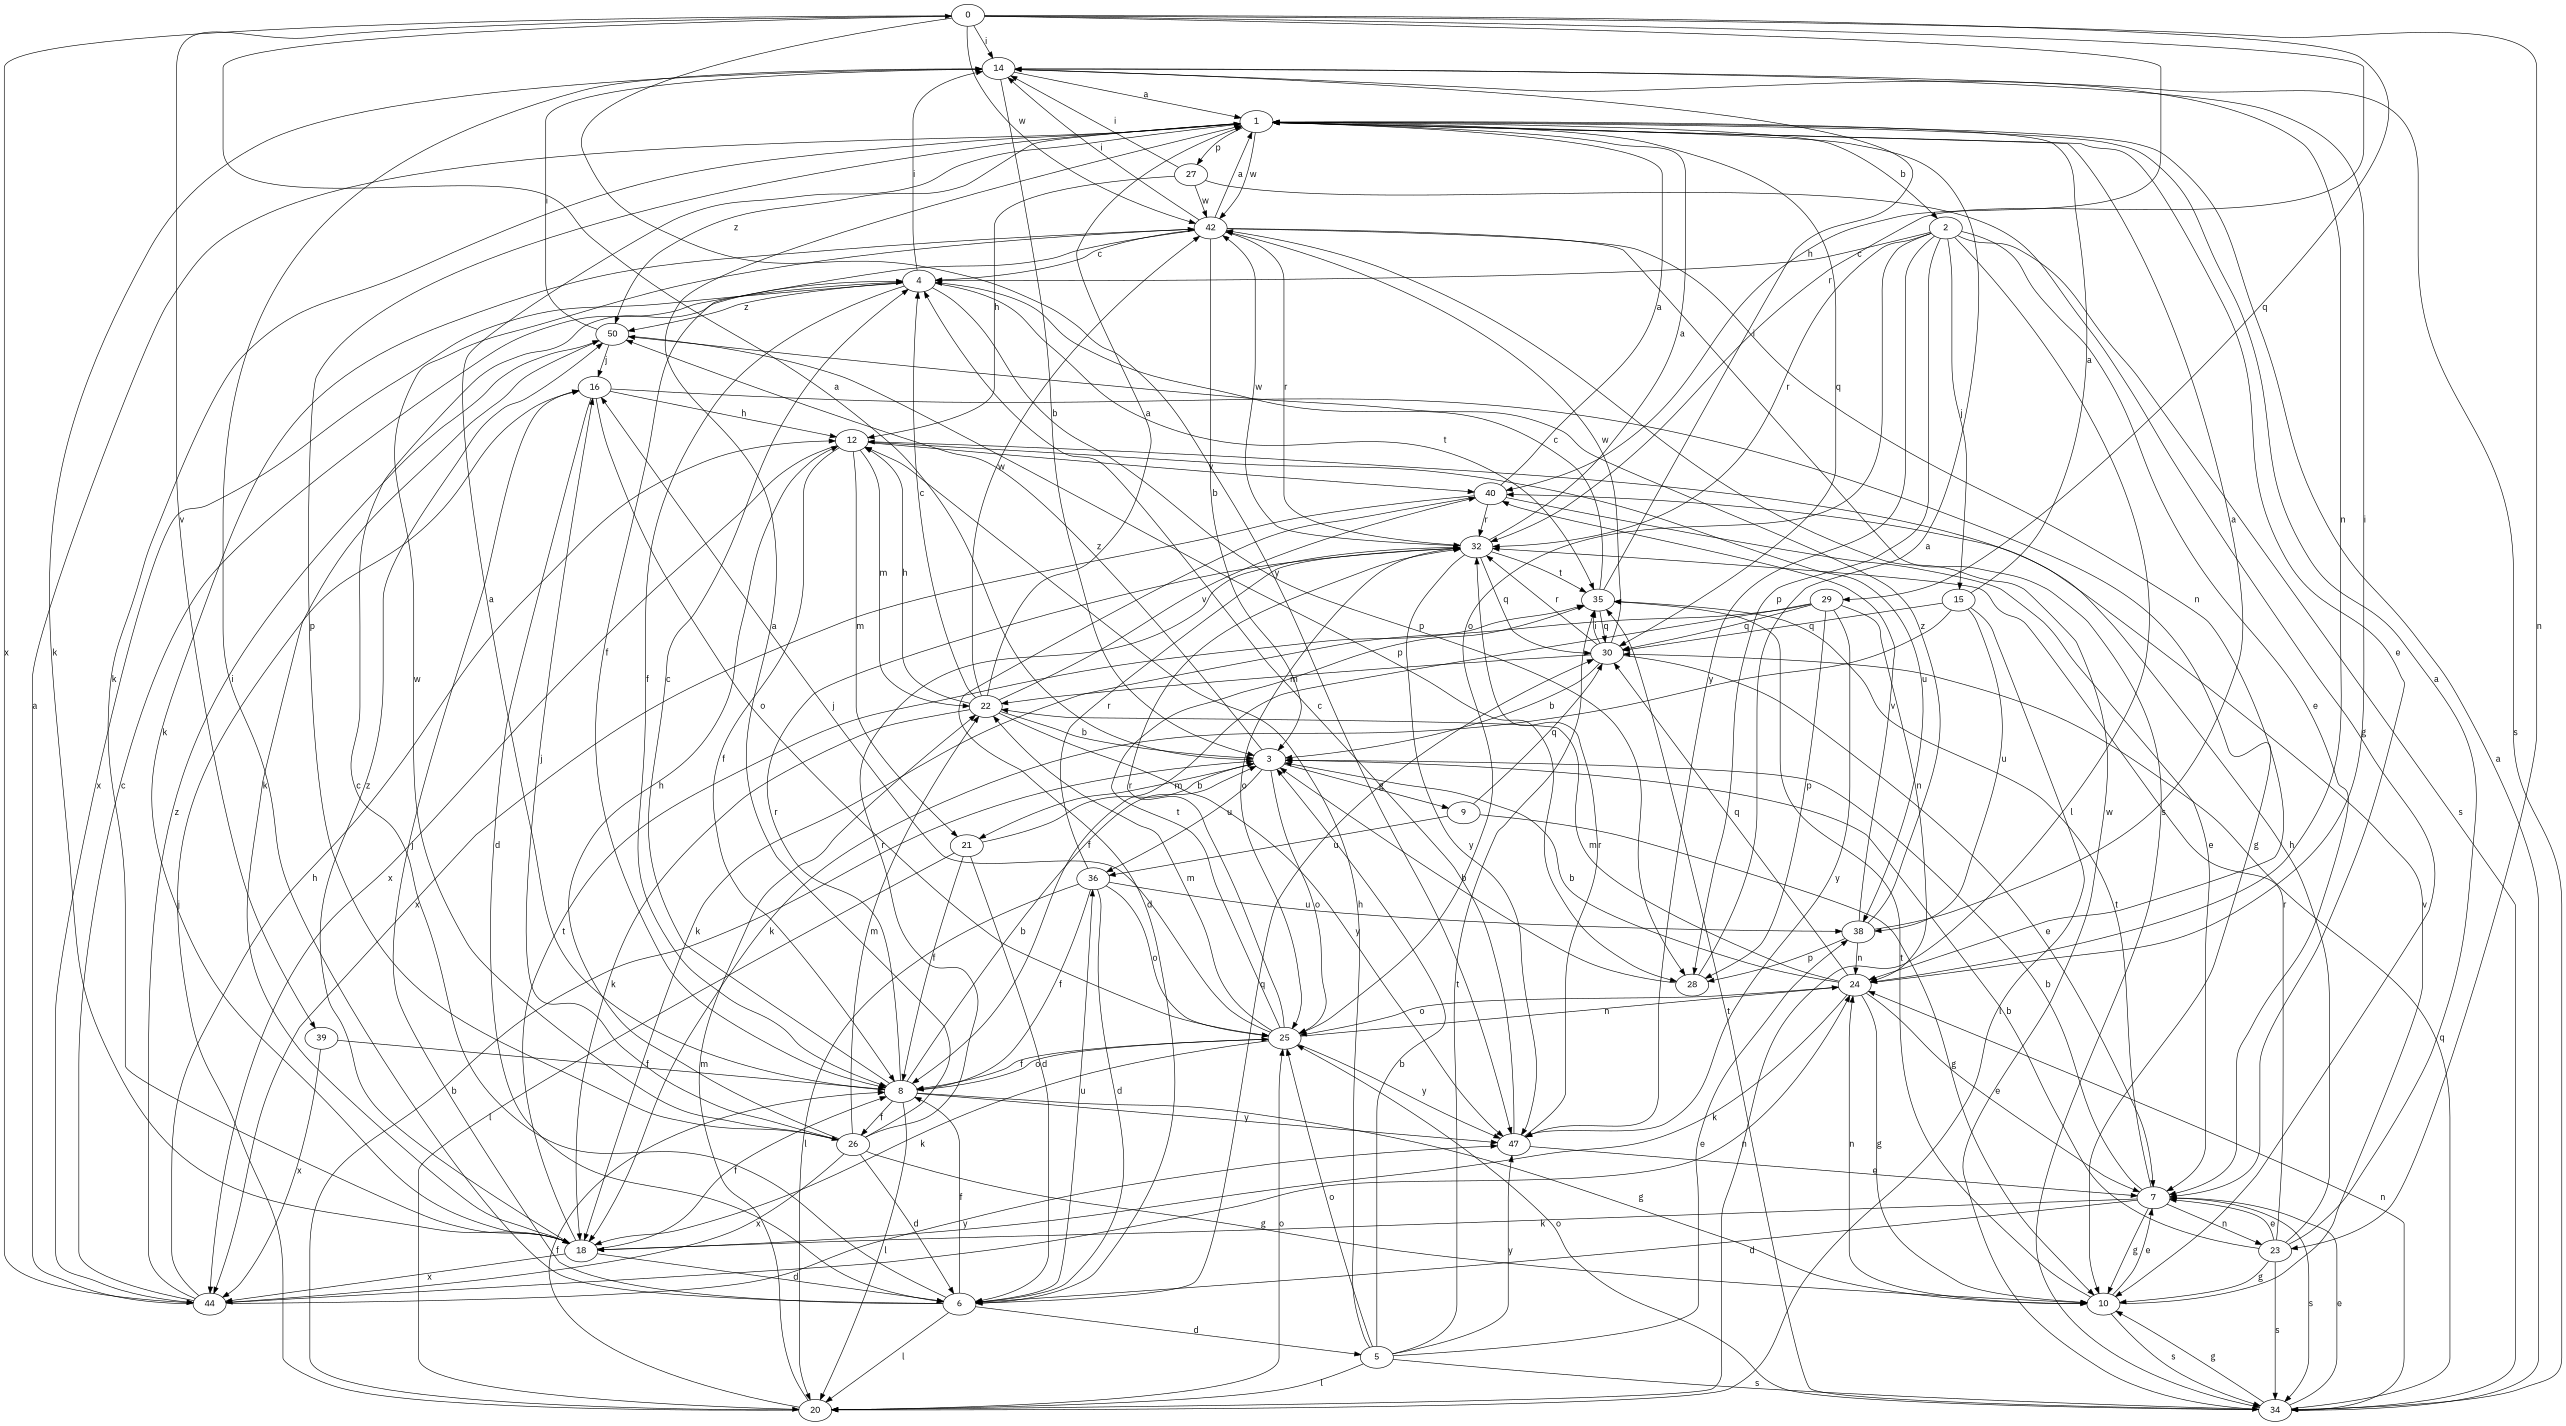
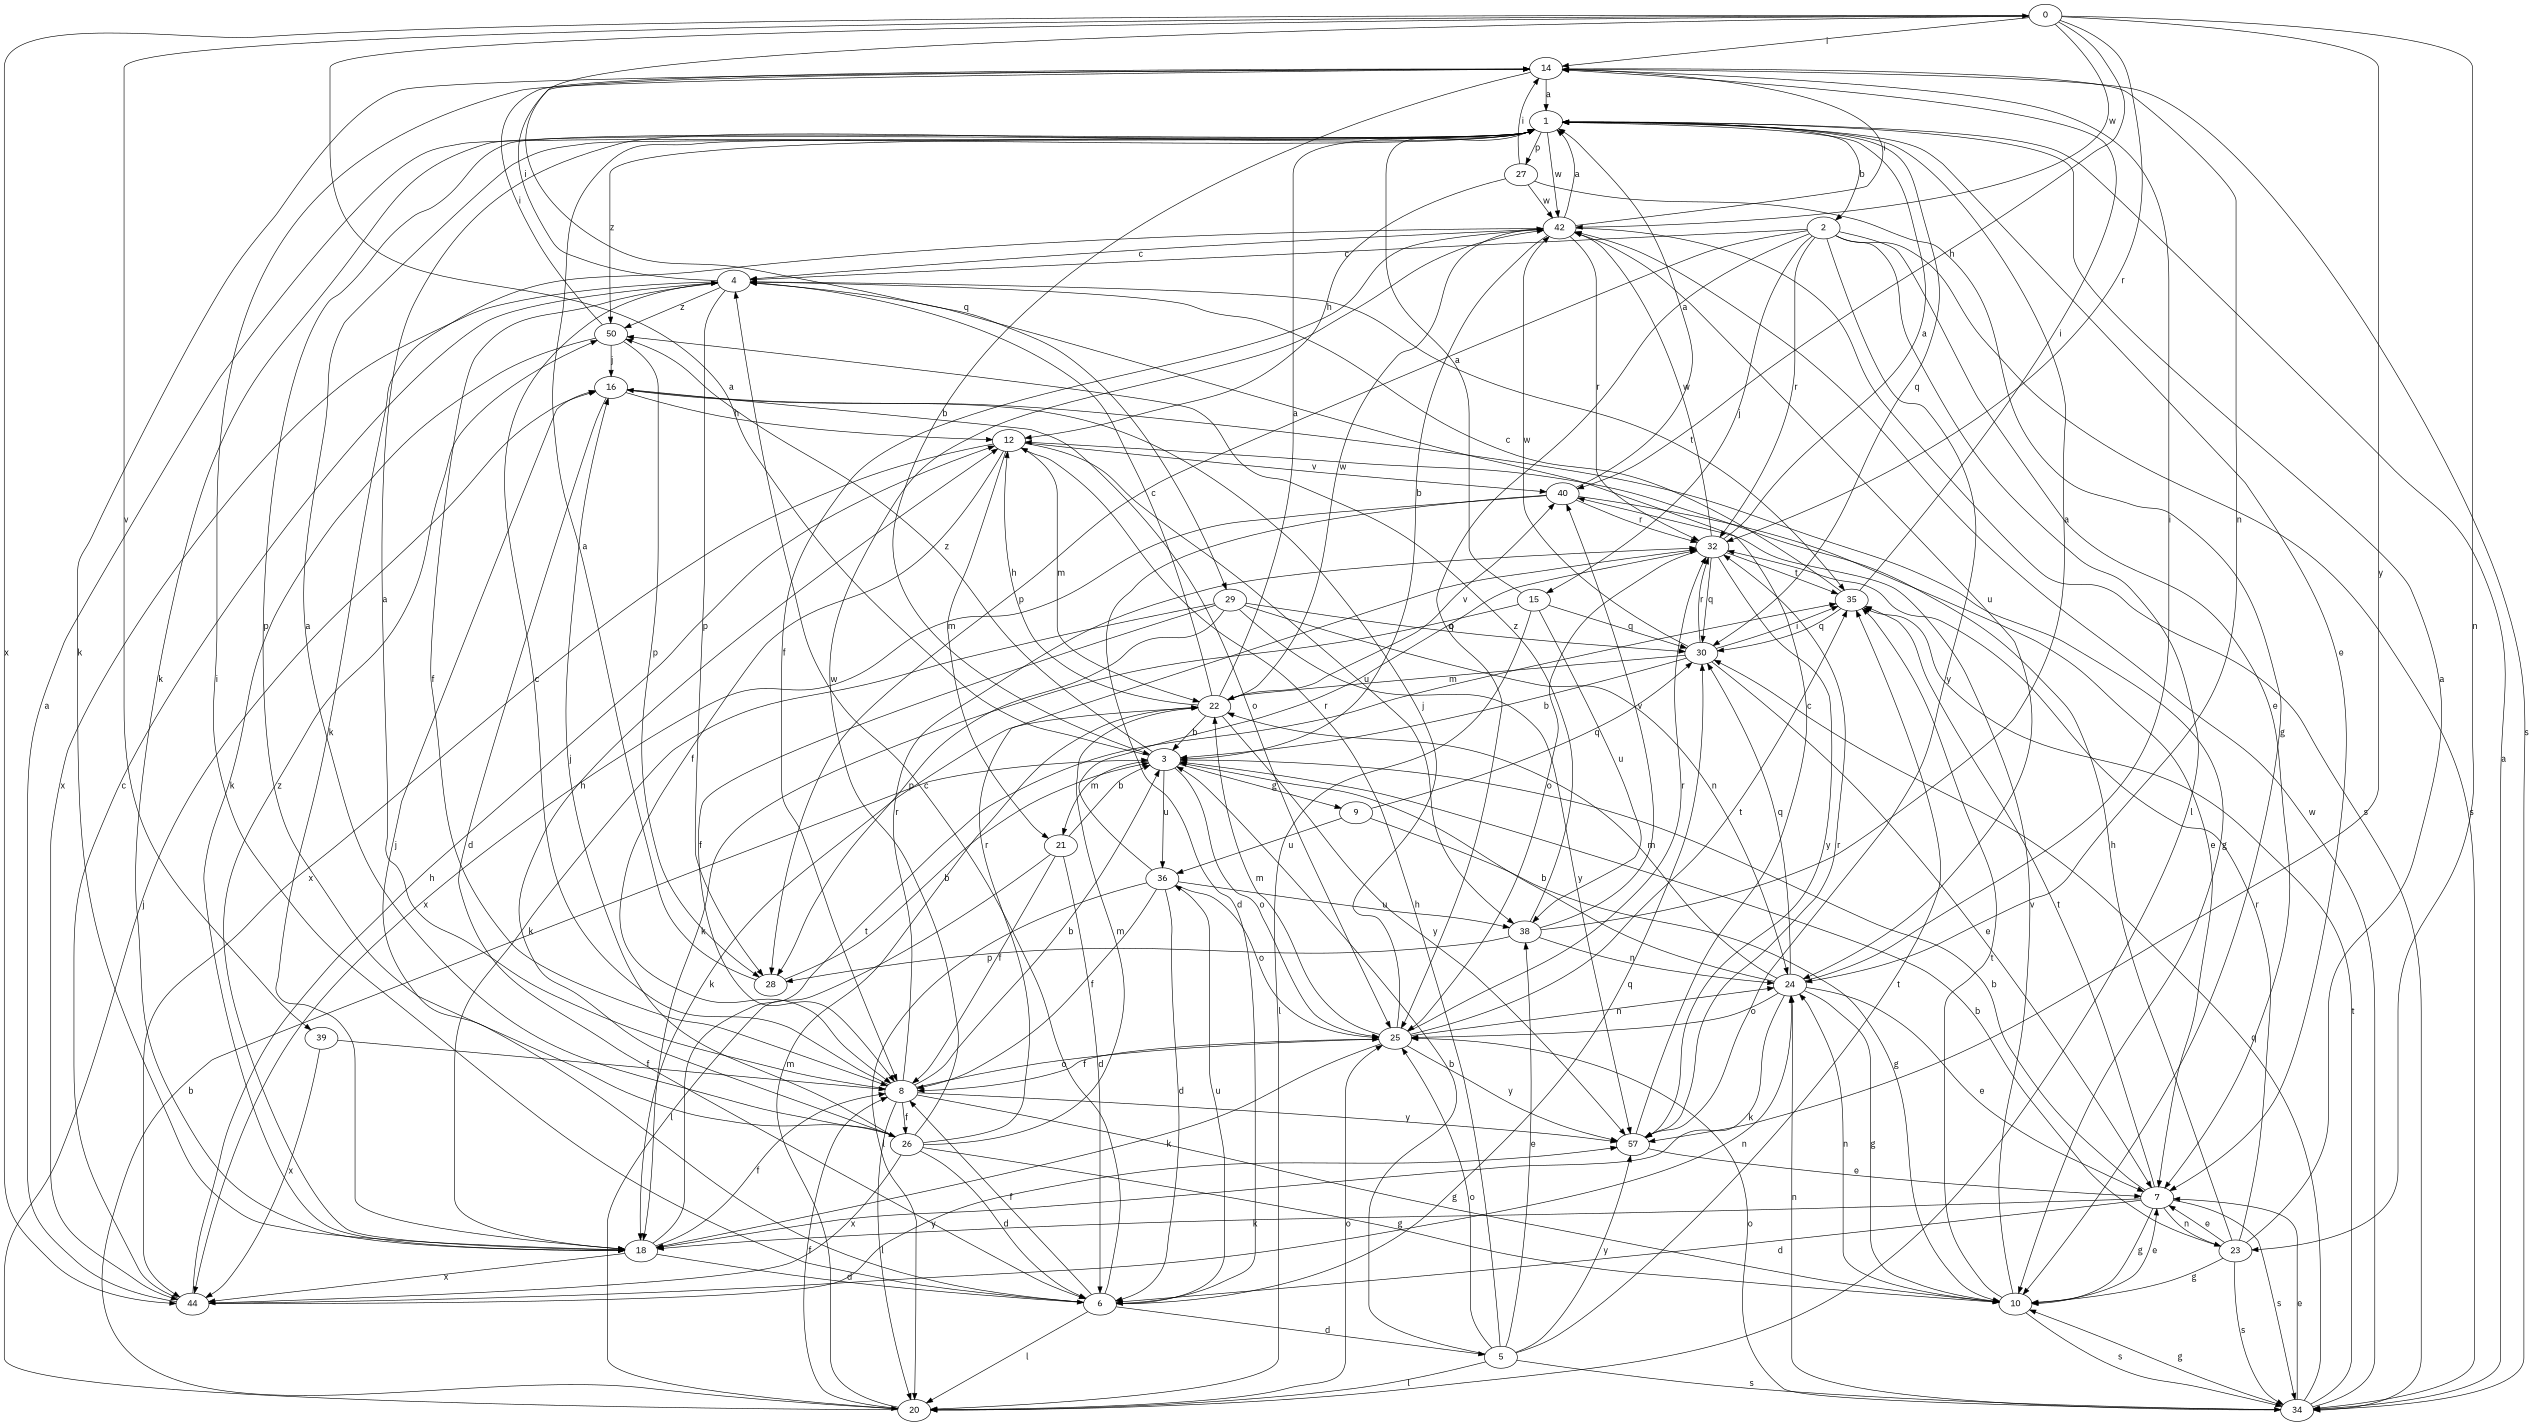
  strict digraph {
    fontname="IBM Plex Sans"
    node [fontname="IBM Plex Sans"]
    edge [fontname="IBM Plex Sans"]
    0
    14
    23
    29
    32
    39
    40
    42
    44
-   47
+   47 [label=57]
    1
    18
    34
    3
    24
    7
    12
    10
    30
    28
    8
    25
    35
    6
    4
    50
    2
    26
    27
    15
    20
    16
    22
    38
    9
    21
    36
    5
    0 -> 14 [label=i]
    0 -> 23 [label=n]
    0 -> 29 [label=q]
    0 -> 32 [label=r]
    0 -> 39 [label=v]
    0 -> 40 [label=h]
    0 -> 42 [label=w]
    0 -> 44 [label=x]
    0 -> 47 [label=y]
    14 -> 1 [label=a]
    14 -> 18 [label=k]
    14 -> 34 [label=s]
    14 -> 3 [label=b]
    14 -> 24 [label=n]
    23 -> 32 [label=r]
    23 -> 1 [label=a]
    23 -> 34 [label=s]
    23 -> 3 [label=b]
    23 -> 7 [label=e]
    23 -> 12 [label=h]
    23 -> 10 [label=g]
    29 -> 47 [label=y]
    29 -> 18 [label=k]
    29 -> 24 [label=n]
    29 -> 30 [label=q]
    29 -> 28 [label=p]
    29 -> 8 [label=f]
    32 -> 42 [label=w]
    32 -> 47 [label=y]
    32 -> 1 [label=a]
    32 -> 30 [label=q]
    32 -> 25 [label=o]
    32 -> 35 [label=t]
    39 -> 44 [label=x]
    39 -> 8 [label=f]
    40 -> 32 [label=r]
    40 -> 44 [label=x]
    40 -> 1 [label=a]
    40 -> 7 [label=e]
    40 -> 6 [label=d]
    42 -> 14 [label=i]
    42 -> 32 [label=r]
    42 -> 1 [label=a]
    42 -> 18 [label=k]
    42 -> 34 [label=s]
    42 -> 3 [label=b]
-   42 -> 24 [label=n]
+   42 -> 24 [label=u]
    42 -> 8 [label=f]
    42 -> 4 [label=c]
    44 -> 47 [label=y]
    44 -> 1 [label=a]
    44 -> 24 [label=n]
    44 -> 12 [label=h]
    44 -> 4 [label=c]
-   44 -> 50 [label=z]
    47 -> 32 [label=r]
    47 -> 7 [label=e]
    47 -> 4 [label=c]
    1 -> 42 [label=w]
    1 -> 18 [label=k]
    1 -> 7 [label=e]
    1 -> 30 [label=q]
    1 -> 50 [label=z]
    1 -> 2 [label=b]
    1 -> 26 [label=p]
    1 -> 27 [label=p]
    18 -> 44 [label=x]
    18 -> 8 [label=f]
    18 -> 35 [label=t]
    18 -> 6 [label=d]
    18 -> 50 [label=z]
    34 -> 42 [label=w]
    34 -> 1 [label=a]
    34 -> 24 [label=n]
    34 -> 7 [label=e]
    34 -> 10 [label=g]
    34 -> 30 [label=q]
    34 -> 25 [label=o]
    34 -> 35 [label=t]
    3 -> 0 [label=a]
    3 -> 25 [label=o]
    3 -> 50 [label=z]
    3 -> 9 [label=g]
    3 -> 21 [label=m]
    3 -> 36 [label=u]
    24 -> 14 [label=i]
    24 -> 18 [label=k]
    24 -> 3 [label=b]
    24 -> 7 [label=e]
    24 -> 10 [label=g]
    24 -> 30 [label=q]
    24 -> 25 [label=o]
    24 -> 22 [label=m]
    7 -> 23 [label=n]
    7 -> 18 [label=k]
    7 -> 34 [label=s]
    7 -> 3 [label=b]
    7 -> 10 [label=g]
    7 -> 35 [label=t]
    7 -> 6 [label=d]
    12 -> 40 [label=v]
    12 -> 44 [label=x]
    12 -> 8 [label=f]
    12 -> 22 [label=m]
    12 -> 38 [label=u]
    12 -> 21 [label=m]
    10 -> 40 [label=v]
    10 -> 34 [label=s]
    10 -> 24 [label=n]
    10 -> 7 [label=e]
    10 -> 35 [label=t]
    30 -> 32 [label=r]
    30 -> 42 [label=w]
    30 -> 3 [label=b]
    30 -> 7 [label=e]
    30 -> 35 [label=i]
    30 -> 22 [label=m]
    28 -> 1 [label=a]
    28 -> 3 [label=b]
    8 -> 32 [label=r]
    8 -> 47 [label=y]
    8 -> 1 [label=a]
    8 -> 3 [label=b]
    8 -> 10 [label=g]
    8 -> 25 [label=o]
    8 -> 4 [label=c]
    8 -> 26 [label=f]
    8 -> 20 [label=l]
    25 -> 32 [label=r]
    25 -> 47 [label=y]
    25 -> 18 [label=k]
    25 -> 24 [label=n]
    25 -> 8 [label=f]
    25 -> 35 [label=t]
    25 -> 16 [label=j]
    25 -> 22 [label=m]
    35 -> 14 [label=i]
    35 -> 30 [label=q]
    35 -> 4 [label=c]
    6 -> 14 [label=i]
    6 -> 30 [label=q]
    6 -> 8 [label=f]
    6 -> 4 [label=c]
    6 -> 20 [label=l]
    6 -> 16 [label=j]
    6 -> 36 [label=u]
    6 -> 5 [label=d]
    4 -> 14 [label=i]
    4 -> 44 [label=x]
    4 -> 28 [label=p]
    4 -> 8 [label=f]
    4 -> 35 [label=t]
    4 -> 50 [label=z]
    50 -> 14 [label=i]
    50 -> 18 [label=k]
    50 -> 28 [label=p]
    50 -> 16 [label=j]
    2 -> 32 [label=r]
    2 -> 47 [label=y]
    2 -> 34 [label=s]
    2 -> 7 [label=e]
    2 -> 28 [label=p]
    2 -> 25 [label=o]
    2 -> 4 [label=c]
    2 -> 15 [label=j]
    2 -> 20 [label=l]
    26 -> 32 [label=r]
    26 -> 42 [label=w]
    26 -> 44 [label=x]
    26 -> 1 [label=a]
    26 -> 12 [label=h]
    26 -> 10 [label=g]
    26 -> 6 [label=d]
    26 -> 16 [label=j]
    26 -> 22 [label=m]
    27 -> 14 [label=i]
    27 -> 42 [label=w]
    27 -> 12 [label=h]
    27 -> 10 [label=g]
    15 -> 1 [label=a]
    15 -> 18 [label=k]
    15 -> 30 [label=q]
    15 -> 20 [label=l]
    15 -> 38 [label=u]
    20 -> 3 [label=b]
    20 -> 8 [label=f]
    20 -> 25 [label=o]
    20 -> 16 [label=j]
    20 -> 22 [label=m]
    16 -> 12 [label=h]
    16 -> 10 [label=g]
    16 -> 25 [label=o]
    16 -> 6 [label=d]
    22 -> 40 [label=v]
    22 -> 42 [label=w]
    22 -> 47 [label=y]
    22 -> 1 [label=a]
    22 -> 18 [label=k]
    22 -> 3 [label=b]
    22 -> 12 [label=h]
    22 -> 4 [label=c]
    38 -> 40 [label=v]
    38 -> 1 [label=a]
    38 -> 24 [label=n]
    38 -> 28 [label=p]
    38 -> 50 [label=z]
    9 -> 10 [label=g]
    9 -> 30 [label=q]
    9 -> 36 [label=u]
    21 -> 3 [label=b]
    21 -> 8 [label=f]
    21 -> 6 [label=d]
    21 -> 20 [label=l]
    36 -> 32 [label=r]
    36 -> 8 [label=f]
    36 -> 25 [label=o]
    36 -> 6 [label=d]
    36 -> 20 [label=l]
    36 -> 38 [label=u]
    5 -> 47 [label=y]
    5 -> 34 [label=s]
    5 -> 3 [label=b]
    5 -> 12 [label=h]
    5 -> 25 [label=o]
    5 -> 35 [label=t]
    5 -> 20 [label=l]
    5 -> 38 [label=e]
  }
